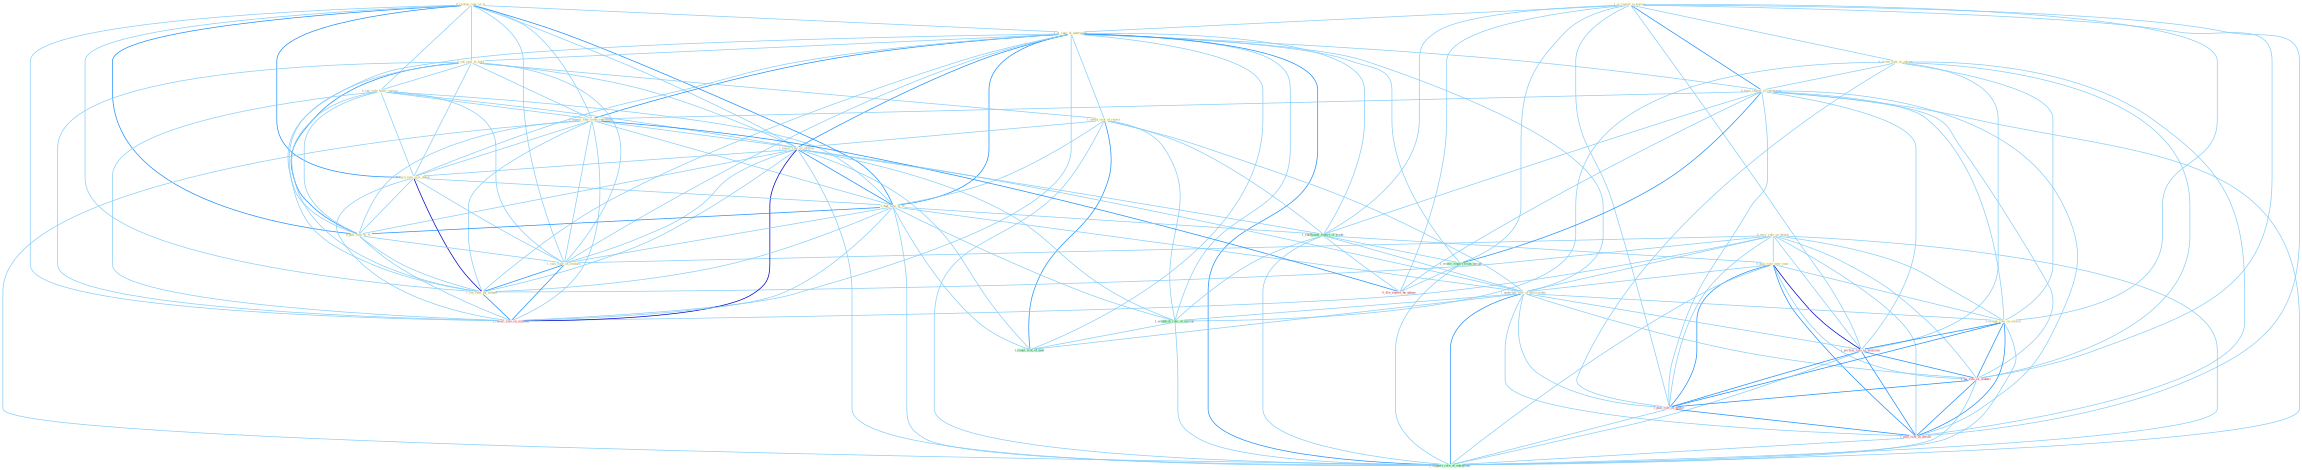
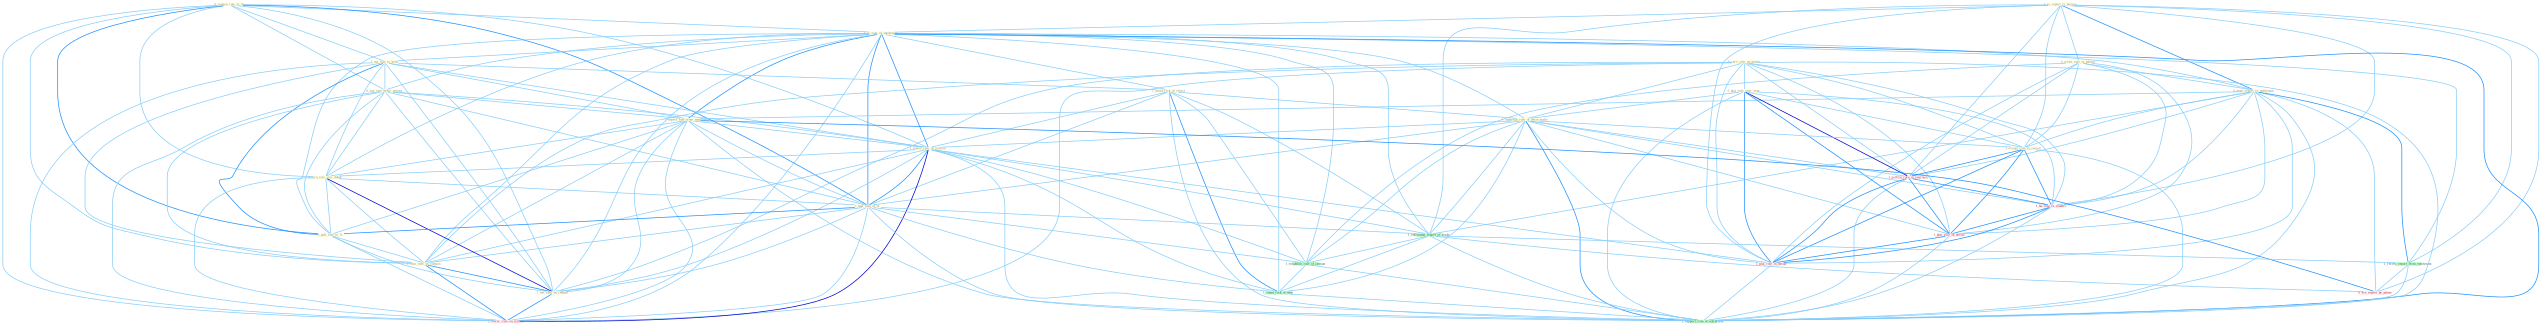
  graph {
    node [color="#ffffe0" fixedsize=true fontcolor="#8b7d6b" fontsize=4 shape=polygon style=filled]
    edge [color="#87cefa" w=1]
    "1_is_report_in_bureau " [height=.06 width=.5]
    "0_write_rule_in_advanc " [height=.06 width=.5]
    "0_reckon_rate_at_% " [height=.06 width=.5]
    "1_is_rate_of_entitynam " [height=.06 width=.5]
    "1_avoid_risk_of_reject " [height=.06 width=.5]
    "0_serv_role_on_bench " [height=.06 width=.5]
    "0_cut_rate_to_hold " [height=.06 width=.5]
    "0_been_report_in_entitynam " [height=.06 width=.5]
    "0_plai_role_over_year " [height=.06 width=.5]
    "0_eas_rate_befor_spring " [height=.06 width=.5]
    "1_undertak_role_of_decis-make " [height=.06 width=.5]
    "0_expect_rate_from_entitynam " [height=.06 width=.5]
    "1_occupi_role_in_societi " [height=.06 width=.5]
    "1_lower_rate_of_million " [height=.06 width=.5]
    "0_turn_rate_sinc_debut " [height=.06 width=.5]
    "1_had_rate_of_% " [height=.06 width=.5]
    "0_pull_rate_to_% " [height=.06 width=.5]
    "1_rais_rate_on_contain " [height=.06 width=.5]
    "1_set_rate_on_refund " [height=.06 width=.5]
    "1_portrai_role_in_yearnum " [color="#fff0f5" fontcolor="#b22222" height=.06 width=.5]
    "1_ha_role_in_countri " [color="#fff0f5" fontcolor="#b22222" height=.06 width=.5]
    "1_lower_rate_on_million " [color="#fff0f5" fontcolor="#b22222" height=.06 width=.5]
    "1_plai_role_in_declin " [color="#fff0f5" fontcolor="#b22222" height=.06 width=.5]
    "1_plai_role_in_decad " [color="#fff0f5" fontcolor="#b22222" height=.06 width=.5]
    "0_file_report_by_phone " [color="#fff0f5" fontcolor="#b22222" height=.06 width=.5]
    "1_entitynam_report_of_trade " [color="#BDFCC9" fontcolor="#2f4f4f" height=.06 width=.5]
-   "1_receiv_report_from_entitynam " [color="#BDFCC9" fontcolor="#2f4f4f" height=.06 width=.5 label="1_receiv_report_from_decad"]
+   "1_receiv_report_from_entitynam " [color="#BDFCC9" fontcolor="#2f4f4f" height=.06 width=.5]
    "1_establish_rule_of_immun " [color="#BDFCC9" fontcolor="#2f4f4f" height=.06 width=.5]
    "1_count_risk_of_new " [color="#BDFCC9" fontcolor="#2f4f4f" height=.06 width=.5]
    "1_support_role_of_entitynam " [color="#BDFCC9" fontcolor="#2f4f4f" height=.06 width=.5]
    subgraph sub_1 {
      "1_is_report_in_bureau "
      "0_write_rule_in_advanc "
      "0_reckon_rate_at_% "
      "1_is_rate_of_entitynam "
      "1_avoid_risk_of_reject "
      "0_serv_role_on_bench "
      "0_cut_rate_to_hold "
      "0_been_report_in_entitynam "
      "0_plai_role_over_year "
      "0_eas_rate_befor_spring "
      "1_undertak_role_of_decis-make "
      "0_expect_rate_from_entitynam "
      "1_occupi_role_in_societi "
      "1_lower_rate_of_million "
      "0_turn_rate_sinc_debut "
      "1_had_rate_of_% "
      "0_pull_rate_to_% "
      "1_rais_rate_on_contain "
      "1_set_rate_on_refund "
    }
    subgraph sub_2 {
      "1_portrai_role_in_yearnum "
      "1_ha_role_in_countri "
      "1_lower_rate_on_million "
      "1_plai_role_in_declin "
      "1_plai_role_in_decad "
      "0_file_report_by_phone "
    }
    "1_is_report_in_bureau " -- "0_write_rule_in_advanc "
    "1_is_report_in_bureau " -- "1_is_rate_of_entitynam "
    "1_is_report_in_bureau " -- "0_been_report_in_entitynam " [color="#1e90ff" w=2]
    "1_is_report_in_bureau " -- "1_occupi_role_in_societi "
    "1_is_report_in_bureau " -- "1_portrai_role_in_yearnum "
    "1_is_report_in_bureau " -- "1_ha_role_in_countri "
-   "1_is_report_in_bureau " -- "1_plai_role_in_declin "
    "1_is_report_in_bureau " -- "1_plai_role_in_decad "
    "1_is_report_in_bureau " -- "0_file_report_by_phone "
    "1_is_report_in_bureau " -- "1_entitynam_report_of_trade "
    "1_is_report_in_bureau " -- "1_receiv_report_from_entitynam "
    "0_write_rule_in_advanc " -- "0_been_report_in_entitynam "
    "0_write_rule_in_advanc " -- "1_occupi_role_in_societi "
    "0_write_rule_in_advanc " -- "1_portrai_role_in_yearnum "
    "0_write_rule_in_advanc " -- "1_ha_role_in_countri "
    "0_write_rule_in_advanc " -- "1_plai_role_in_declin "
    "0_write_rule_in_advanc " -- "1_plai_role_in_decad "
    "0_write_rule_in_advanc " -- "1_establish_rule_of_immun "
    "0_reckon_rate_at_% " -- "1_is_rate_of_entitynam "
    "0_reckon_rate_at_% " -- "0_cut_rate_to_hold "
    "0_reckon_rate_at_% " -- "0_eas_rate_befor_spring "
-   "0_reckon_rate_at_% " -- "0_expect_rate_from_entitynam "
    "0_reckon_rate_at_% " -- "1_lower_rate_of_million "
-   "0_reckon_rate_at_% " -- "0_turn_rate_sinc_debut " [color="#1e90ff"]
+   "0_reckon_rate_at_% " -- "0_turn_rate_sinc_debut "
    "0_reckon_rate_at_% " -- "1_had_rate_of_% " [color="#1e90ff" w=2]
    "0_reckon_rate_at_% " -- "0_pull_rate_to_% " [color="#1e90ff" w=2]
    "0_reckon_rate_at_% " -- "1_rais_rate_on_contain "
    "0_reckon_rate_at_% " -- "1_set_rate_on_refund "
    "0_reckon_rate_at_% " -- "1_lower_rate_on_million "
    "1_is_rate_of_entitynam " -- "1_avoid_risk_of_reject "
    "1_is_rate_of_entitynam " -- "0_cut_rate_to_hold "
    "1_is_rate_of_entitynam " -- "0_been_report_in_entitynam "
+   "1_is_rate_of_entitynam " -- "0_eas_rate_befor_spring "
    "1_is_rate_of_entitynam " -- "1_undertak_role_of_decis-make "
    "1_is_rate_of_entitynam " -- "0_expect_rate_from_entitynam " [color="#1e90ff" w=2]
    "1_is_rate_of_entitynam " -- "1_lower_rate_of_million " [color="#1e90ff" w=2]
    "1_is_rate_of_entitynam " -- "0_turn_rate_sinc_debut "
    "1_is_rate_of_entitynam " -- "1_had_rate_of_% " [color="#1e90ff" w=2]
    "1_is_rate_of_entitynam " -- "0_pull_rate_to_% "
    "1_is_rate_of_entitynam " -- "1_rais_rate_on_contain "
    "1_is_rate_of_entitynam " -- "1_set_rate_on_refund "
    "1_is_rate_of_entitynam " -- "1_lower_rate_on_million "
    "1_is_rate_of_entitynam " -- "1_entitynam_report_of_trade "
    "1_is_rate_of_entitynam " -- "1_receiv_report_from_entitynam "
    "1_is_rate_of_entitynam " -- "1_establish_rule_of_immun "
    "1_is_rate_of_entitynam " -- "1_count_risk_of_new "
    "1_is_rate_of_entitynam " -- "1_support_role_of_entitynam " [color="#1e90ff" w=2]
    "1_avoid_risk_of_reject " -- "1_undertak_role_of_decis-make "
    "1_avoid_risk_of_reject " -- "1_lower_rate_of_million "
    "1_avoid_risk_of_reject " -- "1_had_rate_of_% "
    "1_avoid_risk_of_reject " -- "1_entitynam_report_of_trade "
    "1_avoid_risk_of_reject " -- "1_establish_rule_of_immun "
    "1_avoid_risk_of_reject " -- "1_count_risk_of_new " [color="#1e90ff" w=2]
    "1_avoid_risk_of_reject " -- "1_support_role_of_entitynam "
    "0_serv_role_on_bench " -- "0_plai_role_over_year "
    "0_serv_role_on_bench " -- "1_undertak_role_of_decis-make "
    "0_serv_role_on_bench " -- "1_occupi_role_in_societi "
    "0_serv_role_on_bench " -- "1_rais_rate_on_contain "
    "0_serv_role_on_bench " -- "1_set_rate_on_refund "
    "0_serv_role_on_bench " -- "1_portrai_role_in_yearnum "
    "0_serv_role_on_bench " -- "1_ha_role_in_countri "
    "0_serv_role_on_bench " -- "1_lower_rate_on_million "
    "0_serv_role_on_bench " -- "1_plai_role_in_declin "
    "0_serv_role_on_bench " -- "1_plai_role_in_decad "
    "0_serv_role_on_bench " -- "1_support_role_of_entitynam "
    "0_cut_rate_to_hold " -- "1_avoid_risk_of_reject "
    "0_cut_rate_to_hold " -- "0_eas_rate_befor_spring "
    "0_cut_rate_to_hold " -- "0_expect_rate_from_entitynam "
    "0_cut_rate_to_hold " -- "1_lower_rate_of_million "
    "0_cut_rate_to_hold " -- "0_turn_rate_sinc_debut "
    "0_cut_rate_to_hold " -- "0_pull_rate_to_% " [color="#1e90ff" w=2]
    "0_cut_rate_to_hold " -- "1_rais_rate_on_contain "
    "0_cut_rate_to_hold " -- "1_set_rate_on_refund "
    "0_cut_rate_to_hold " -- "1_lower_rate_on_million "
    "0_been_report_in_entitynam " -- "0_expect_rate_from_entitynam "
    "0_been_report_in_entitynam " -- "1_occupi_role_in_societi "
    "0_been_report_in_entitynam " -- "1_portrai_role_in_yearnum "
    "0_been_report_in_entitynam " -- "1_ha_role_in_countri "
    "0_been_report_in_entitynam " -- "1_plai_role_in_declin "
    "0_been_report_in_entitynam " -- "1_plai_role_in_decad "
    "0_been_report_in_entitynam " -- "0_file_report_by_phone "
    "0_been_report_in_entitynam " -- "1_entitynam_report_of_trade "
    "0_been_report_in_entitynam " -- "1_receiv_report_from_entitynam " [color="#1e90ff" w=2]
    "0_been_report_in_entitynam " -- "1_support_role_of_entitynam "
    "0_plai_role_over_year " -- "1_undertak_role_of_decis-make "
    "0_plai_role_over_year " -- "1_occupi_role_in_societi "
    "0_plai_role_over_year " -- "1_portrai_role_in_yearnum " [color="#0000cd"]
    "0_plai_role_over_year " -- "1_ha_role_in_countri "
    "0_plai_role_over_year " -- "1_plai_role_in_declin " [color="#1e90ff" w=2]
    "0_plai_role_over_year " -- "1_plai_role_in_decad " [color="#1e90ff" w=2]
    "0_plai_role_over_year " -- "1_support_role_of_entitynam "
    "0_eas_rate_befor_spring " -- "0_expect_rate_from_entitynam "
    "0_eas_rate_befor_spring " -- "1_lower_rate_of_million "
    "0_eas_rate_befor_spring " -- "0_turn_rate_sinc_debut "
    "0_eas_rate_befor_spring " -- "1_had_rate_of_% "
    "0_eas_rate_befor_spring " -- "0_pull_rate_to_% "
    "0_eas_rate_befor_spring " -- "1_rais_rate_on_contain "
    "0_eas_rate_befor_spring " -- "1_set_rate_on_refund "
    "0_eas_rate_befor_spring " -- "1_lower_rate_on_million "
    "1_undertak_role_of_decis-make " -- "1_occupi_role_in_societi "
    "1_undertak_role_of_decis-make " -- "1_lower_rate_of_million "
    "1_undertak_role_of_decis-make " -- "1_had_rate_of_% "
    "1_undertak_role_of_decis-make " -- "1_portrai_role_in_yearnum "
    "1_undertak_role_of_decis-make " -- "1_ha_role_in_countri "
    "1_undertak_role_of_decis-make " -- "1_plai_role_in_declin "
    "1_undertak_role_of_decis-make " -- "1_plai_role_in_decad "
    "1_undertak_role_of_decis-make " -- "1_entitynam_report_of_trade "
    "1_undertak_role_of_decis-make " -- "1_establish_rule_of_immun "
    "1_undertak_role_of_decis-make " -- "1_count_risk_of_new "
    "1_undertak_role_of_decis-make " -- "1_support_role_of_entitynam " [color="#1e90ff" w=2]
    "0_expect_rate_from_entitynam " -- "1_lower_rate_of_million "
    "0_expect_rate_from_entitynam " -- "0_turn_rate_sinc_debut "
    "0_expect_rate_from_entitynam " -- "1_had_rate_of_% "
    "0_expect_rate_from_entitynam " -- "0_pull_rate_to_% "
    "0_expect_rate_from_entitynam " -- "1_rais_rate_on_contain "
    "0_expect_rate_from_entitynam " -- "1_set_rate_on_refund "
    "0_expect_rate_from_entitynam " -- "1_lower_rate_on_million "
    "0_expect_rate_from_entitynam " -- "0_file_report_by_phone " [color="#1e90ff" w=2]
    "0_expect_rate_from_entitynam " -- "1_support_role_of_entitynam "
    "1_occupi_role_in_societi " -- "1_portrai_role_in_yearnum " [color="#1e90ff" w=2]
    "1_occupi_role_in_societi " -- "1_ha_role_in_countri " [color="#1e90ff" w=2]
    "1_occupi_role_in_societi " -- "1_plai_role_in_declin " [color="#1e90ff" w=2]
    "1_occupi_role_in_societi " -- "1_plai_role_in_decad " [color="#1e90ff" w=2]
    "1_occupi_role_in_societi " -- "1_support_role_of_entitynam "
    "1_lower_rate_of_million " -- "0_turn_rate_sinc_debut "
    "1_lower_rate_of_million " -- "1_had_rate_of_% " [color="#1e90ff" w=2]
-   "1_lower_rate_of_million " -- "0_pull_rate_to_% "
+   "1_lower_rate_of_million " -- "1_plai_role_in_decad "
    "1_lower_rate_of_million " -- "1_rais_rate_on_contain "
    "1_lower_rate_of_million " -- "1_set_rate_on_refund "
    "1_lower_rate_of_million " -- "1_lower_rate_on_million " [color="#0000cd" w=3]
    "1_lower_rate_of_million " -- "1_entitynam_report_of_trade "
    "1_lower_rate_of_million " -- "1_establish_rule_of_immun "
    "1_lower_rate_of_million " -- "1_count_risk_of_new "
    "1_lower_rate_of_million " -- "1_support_role_of_entitynam "
    "0_turn_rate_sinc_debut " -- "1_had_rate_of_% "
    "0_turn_rate_sinc_debut " -- "0_pull_rate_to_% "
    "0_turn_rate_sinc_debut " -- "1_rais_rate_on_contain "
    "0_turn_rate_sinc_debut " -- "1_set_rate_on_refund " [color="#0000cd"]
    "0_turn_rate_sinc_debut " -- "1_lower_rate_on_million "
    "1_had_rate_of_% " -- "0_pull_rate_to_% " [color="#1e90ff" w=2]
    "1_had_rate_of_% " -- "1_rais_rate_on_contain "
    "1_had_rate_of_% " -- "1_set_rate_on_refund "
    "1_had_rate_of_% " -- "1_lower_rate_on_million "
    "1_had_rate_of_% " -- "1_entitynam_report_of_trade "
    "1_had_rate_of_% " -- "1_establish_rule_of_immun "
    "1_had_rate_of_% " -- "1_count_risk_of_new "
    "1_had_rate_of_% " -- "1_support_role_of_entitynam "
    "0_pull_rate_to_% " -- "1_rais_rate_on_contain "
    "0_pull_rate_to_% " -- "1_set_rate_on_refund "
    "0_pull_rate_to_% " -- "1_lower_rate_on_million "
    "1_rais_rate_on_contain " -- "1_set_rate_on_refund " [color="#1e90ff" w=2]
    "1_rais_rate_on_contain " -- "1_lower_rate_on_million " [color="#1e90ff" w=2]
    "1_set_rate_on_refund " -- "1_lower_rate_on_million " [color="#1e90ff" w=2]
    "1_portrai_role_in_yearnum " -- "1_ha_role_in_countri " [color="#1e90ff" w=2]
    "1_portrai_role_in_yearnum " -- "1_plai_role_in_declin " [color="#1e90ff" w=2]
    "1_portrai_role_in_yearnum " -- "1_plai_role_in_decad " [color="#1e90ff" w=2]
    "1_portrai_role_in_yearnum " -- "1_support_role_of_entitynam "
    "1_ha_role_in_countri " -- "1_plai_role_in_declin " [color="#1e90ff" w=2]
    "1_ha_role_in_countri " -- "1_plai_role_in_decad " [color="#1e90ff" w=2]
    "1_ha_role_in_countri " -- "1_support_role_of_entitynam "
    "1_plai_role_in_declin " -- "1_plai_role_in_decad " [color="#1e90ff" w=3]
    "1_plai_role_in_declin " -- "1_support_role_of_entitynam "
    "1_plai_role_in_decad " -- "1_support_role_of_entitynam "
    "1_entitynam_report_of_trade " -- "0_file_report_by_phone "
    "1_entitynam_report_of_trade " -- "1_receiv_report_from_entitynam "
    "1_entitynam_report_of_trade " -- "1_establish_rule_of_immun "
-   "1_entitynam_report_of_trade " -- "0_plai_role_over_year "
+   "1_entitynam_report_of_trade " -- "1_count_risk_of_new "
    "1_entitynam_report_of_trade " -- "1_support_role_of_entitynam "
    "1_receiv_report_from_entitynam " -- "0_file_report_by_phone "
    "1_receiv_report_from_entitynam " -- "1_support_role_of_entitynam "
    "1_establish_rule_of_immun " -- "1_count_risk_of_new "
    "1_establish_rule_of_immun " -- "1_support_role_of_entitynam "
+   "1_count_risk_of_new " -- "1_support_role_of_entitynam "
  }
